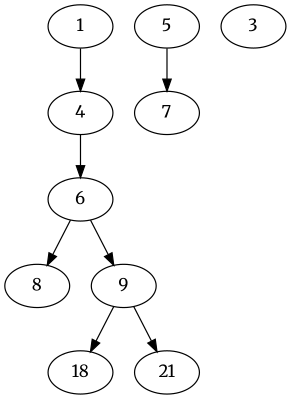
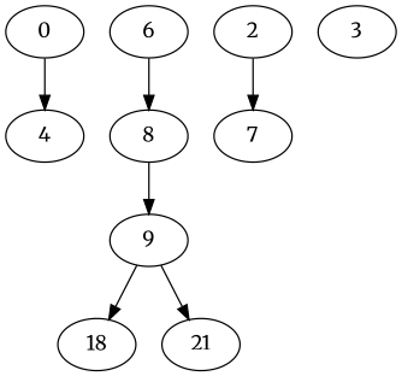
  digraph {
    fontname=Merriweather
    node [alpha=0.15 fontname=Merriweather]
    edge [fontname=Merriweather]
-   1 [expect_size=1435615942791921664]
+   1 [expect_size=1435615942791921664 label=0]
    4 [alpha=0.02 expect_size=30470707751049]
    6 [alpha=0.03 expect_size=18858246270629]
-   5 [alpha=0.20 expect_size=2129671498963615744]
+   5 [alpha=0.20 expect_size=2129671498963615744 label=2]
    7 [alpha=0.01 expect_size=26195496102034932]
    8 [expect_size=50571293753344000]
    9 [alpha=0.05 expect_size=61248448233472000]
    3 [alpha=0.11 expect_size=79437520437248]
    n9 [alpha=0.04 expect_size=469423506499292 label=18]
    n10 [alpha=0.18 expect_size=29047390672384648 label=21]
    1 -> 4
-   4 -> 6
    6 -> 8
-   6 -> 9
+   8 -> 9
    5 -> 7
    9 -> n9
    9 -> n10
  }
